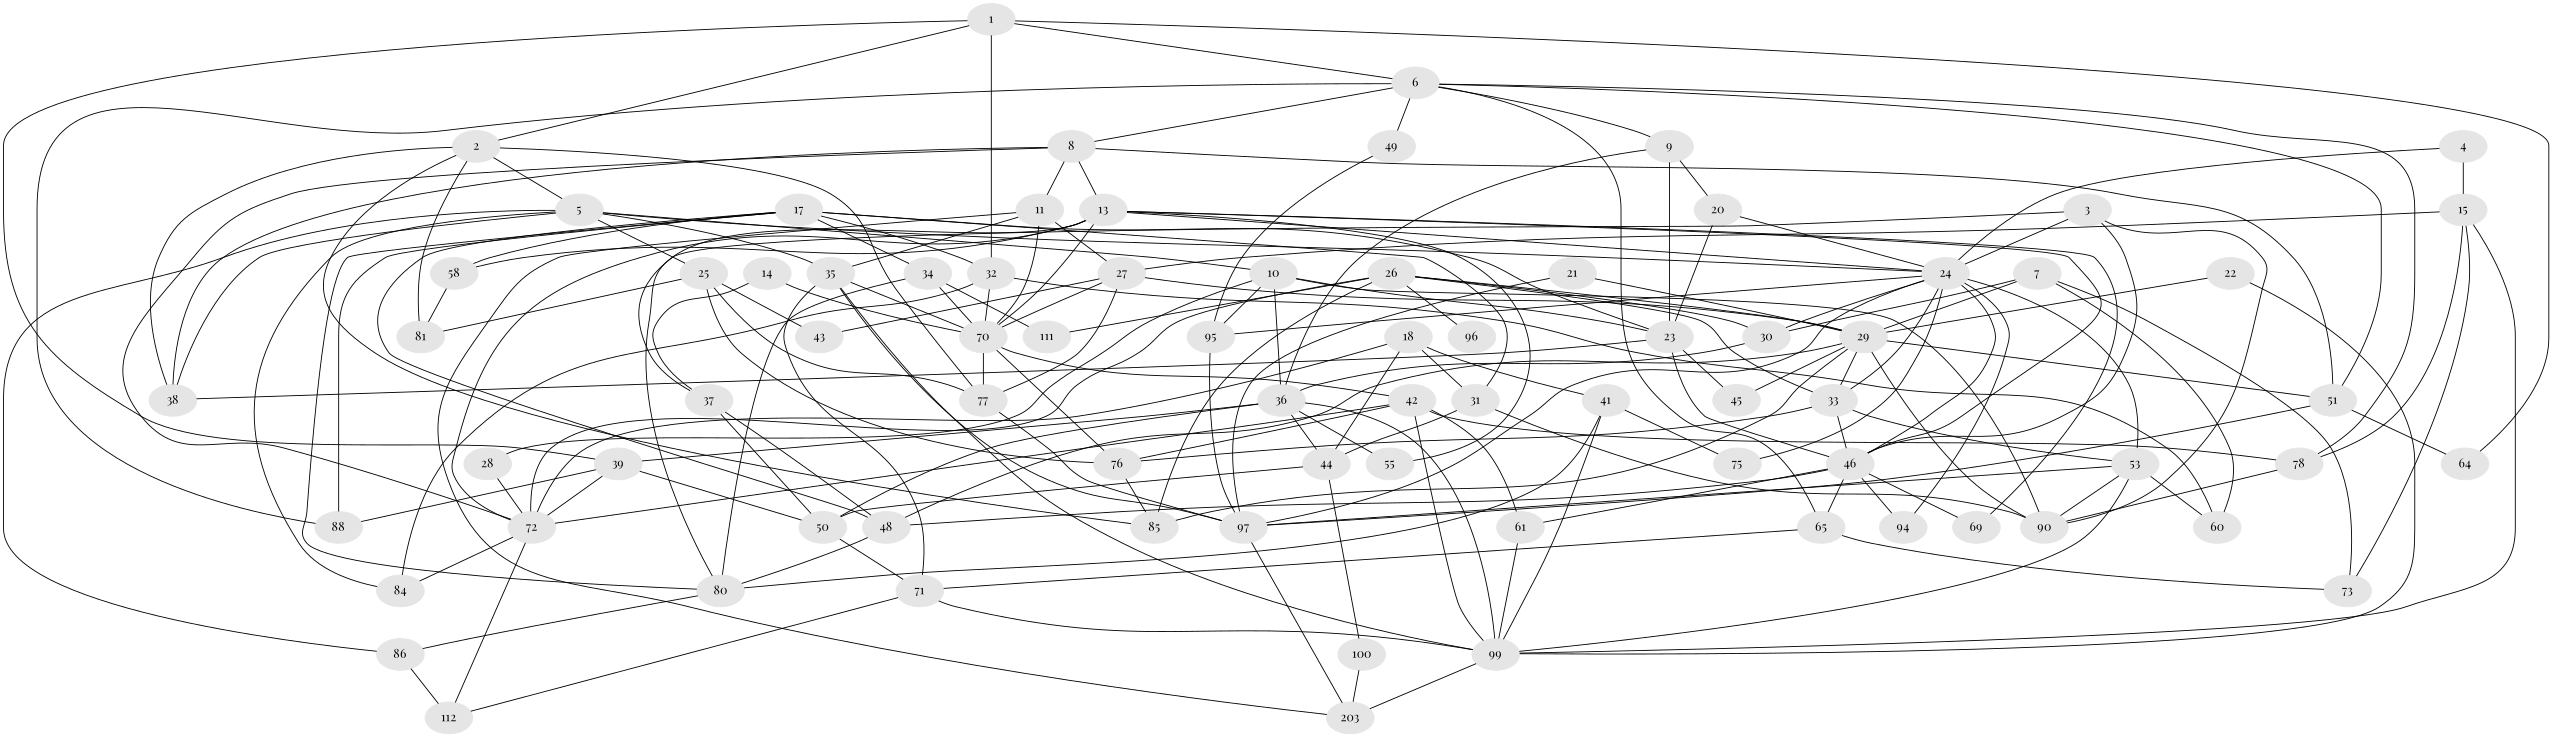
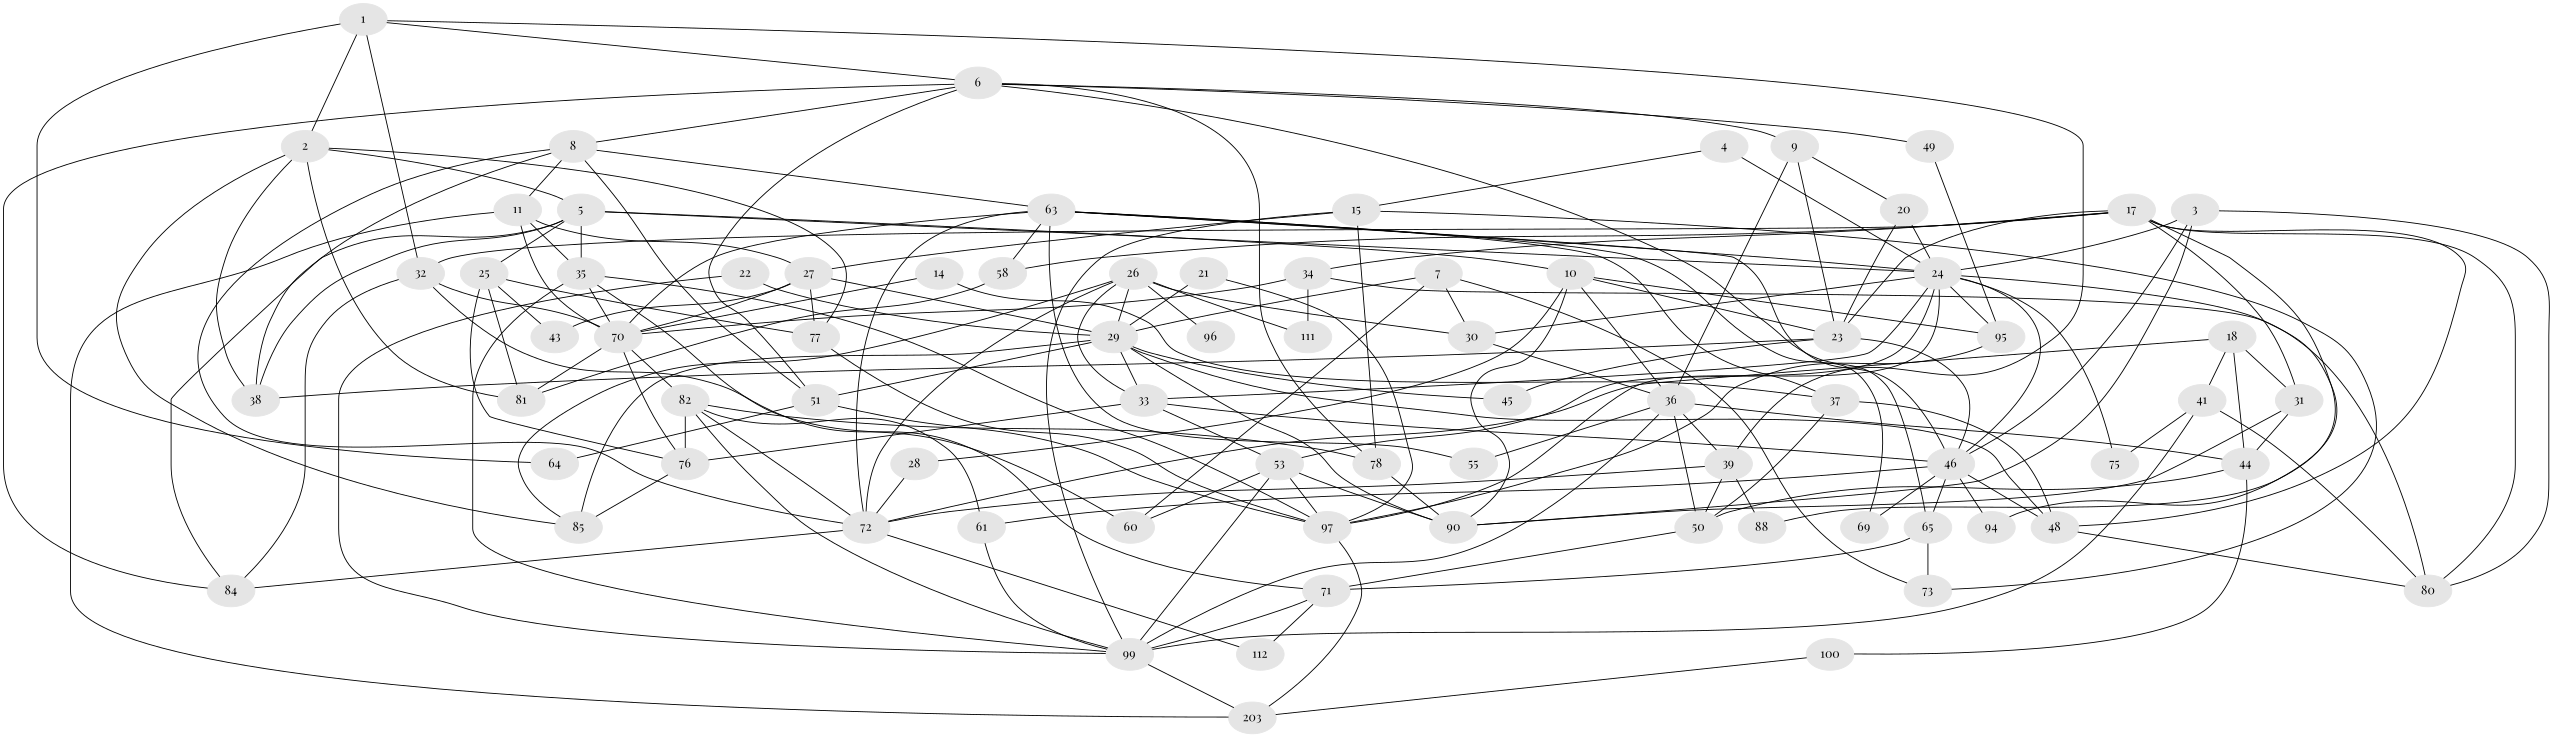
  graph {
    fontname="Playfair Display"
    node [color=gray90 fontname="Playfair Display" style=filled]
    edge [fontname="Playfair Display"]
    1 [super="+47"]
    2 [super="+83"]
    6 [super="+79"]
    32
    39
    64
    5 [super="+12"]
    38 [super="+82"]
    77
    81
    85
    84
    8 [super="+110"]
    9
    49
    51 [super="+54"]
    65
    78 [super="+109"]
    60
    70
    72 [super="+93"]
    88
    50
    24 [super="+92"]
    10 [super="+107"]
    25 [super="+102"]
    35 [super="+57"]
-   86
    97 [super="+108"]
    46 [super="+87"]
    30
    95
    33 [super="+91"]
    53 [super="+67"]
    75
    94
    3
    80 [super="+105"]
    90 [super="+98"]
    69
    48 [super="+63"]
    61
    4
    15
    73
    27 [super="+68"]
    99 [super="+101"]
    23 [super="+66"]
    36 [super="+89"]
    28
    43
    76 [super="+113"]
    71
    112
    11 [super="+16"]
-   13 [super="+106"]
+   13 [super="+106" label=63]
    20
    7 [super="+45"]
    29 [super="+74"]
    n60 [label=45]
    n61 [label=203]
    37 [super="+52"]
    55
    58
    44 [super="+104"]
-   42 [super="+56"]
+   42 [super="+56" label=82]
    14
    17 [super="+19"]
    31 [super="+62"]
    34
    111
    18
    41
    100
    21
    22
    26 [super="+59"]
    96
    1 -- 2
    1 -- 6
    1 -- 32
    1 -- 39
    1 -- 64
    2 -- 5
    2 -- 38
    2 -- 77
    2 -- 81
    2 -- 85
-   6 -- 88
+   6 -- 84
    6 -- 8
    6 -- 9
    6 -- 49
    6 -- 51
    6 -- 65
    6 -- 78
    32 -- 84
    32 -- 60
    32 -- 70
    39 -- 72
    39 -- 88
    39 -- 50
    5 -- 38
    5 -- 84
    5 -- 24
    5 -- 10
    5 -- 25
    5 -- 35
-   5 -- 86
    77 -- 97
    8 -- 38
    8 -- 51
    8 -- 72
    8 -- 11
    8 -- 13
    9 -- 23
    9 -- 36
    9 -- 20
    49 -- 95
    51 -- 64
    51 -- 97
    65 -- 73
    65 -- 71
    78 -- 90
-   70 -- 77
+   70 -- 81
    70 -- 76
    70 -- 42
    72 -- 84
    72 -- 112
    50 -- 71
    24 -- 97
    24 -- 46
    24 -- 30
    24 -- 95
    24 -- 33
    24 -- 53
    24 -- 75
    24 -- 94
    10 -- 95
    10 -- 90
    10 -- 23
    10 -- 36
    10 -- 28
    25 -- 77
    25 -- 81
    25 -- 43
    25 -- 76 [weight=2]
    35 -- 70
    35 -- 97
    35 -- 99
    35 -- 71
-   86 -- 112
    97 -- n61
    46 -- 65
    46 -- 94
    46 -- 69
    46 -- 48
    46 -- 61
    30 -- 36
    95 -- 97
    33 -- 46
    33 -- 53
    33 -- 76
    53 -- 60
    53 -- 97
    53 -- 90
    53 -- 99
    3 -- 24
    3 -- 46
    3 -- 80
    3 -- 90
-   80 -- 86
    48 -- 80
    61 -- 99
    4 -- 24
    4 -- 15
    15 -- 78
    15 -- 73
    15 -- 27
    15 -- 99
    27 -- 77
    27 -- 70
    27 -- 43
    27 -- 29
    99 -- n61
    23 -- 38
    23 -- 46
    23 -- n60
    36 -- 39
    36 -- 50
    36 -- 99
    36 -- 55
    36 -- 44
    28 -- 72
    76 -- 85
    71 -- 99
    71 -- 112
    11 -- 70
    11 -- 35
    11 -- 27
    11 -- n61
    13 -- 70
    13 -- 72
    13 -- 24
    13 -- 46
    13 -- 69
    13 -- 37
    13 -- 55
    13 -- 58
    20 -- 24
    20 -- 23
    7 -- 60
    7 -- 30
    7 -- 73
    7 -- 29
    29 -- 85
    29 -- 51 [weight=2]
    29 -- 33
    29 -- 90
    29 -- 48
    29 -- n60
    37 -- 50
    37 -- 48
    58 -- 81
    44 -- 50
    44 -- 100
    42 -- 78
    42 -- 72
    42 -- 61
    42 -- 99
    42 -- 76
    14 -- 70
    14 -- 37
    17 -- 32
    17 -- 88
    17 -- 80
    17 -- 48
    17 -- 23
    17 -- 58
    17 -- 31
    17 -- 34
    31 -- 90
    31 -- 44
    34 -- 70
    34 -- 80
    34 -- 111
    18 -- 72
    18 -- 44
    18 -- 31
    18 -- 41
    41 -- 75
    41 -- 80
    41 -- 99
    100 -- n61
    21 -- 97
    21 -- 29
    22 -- 99
    22 -- 29
    26 -- 85
    26 -- 72 [weight=2]
    26 -- 30
    26 -- 33
    26 -- 29
    26 -- 111
    26 -- 96
  }
